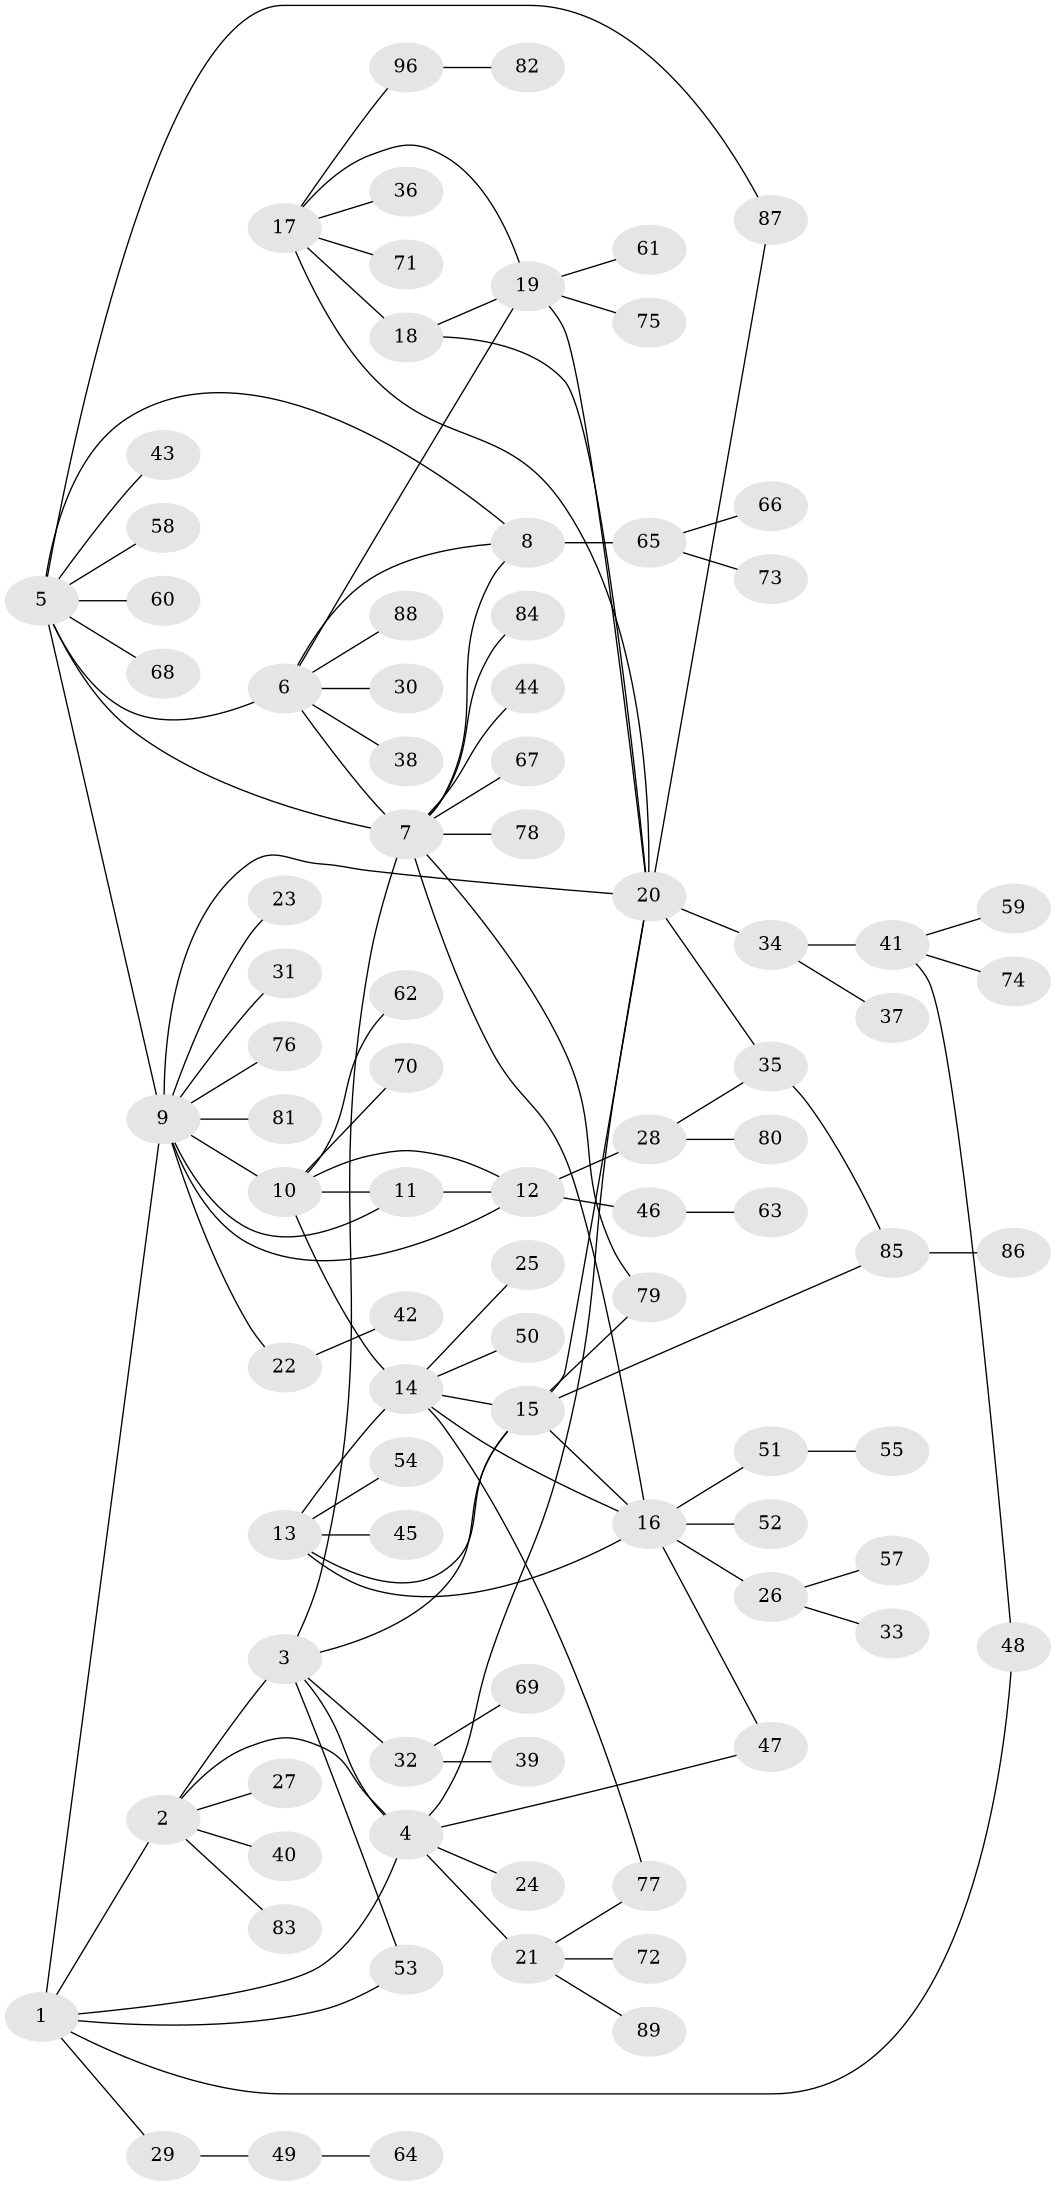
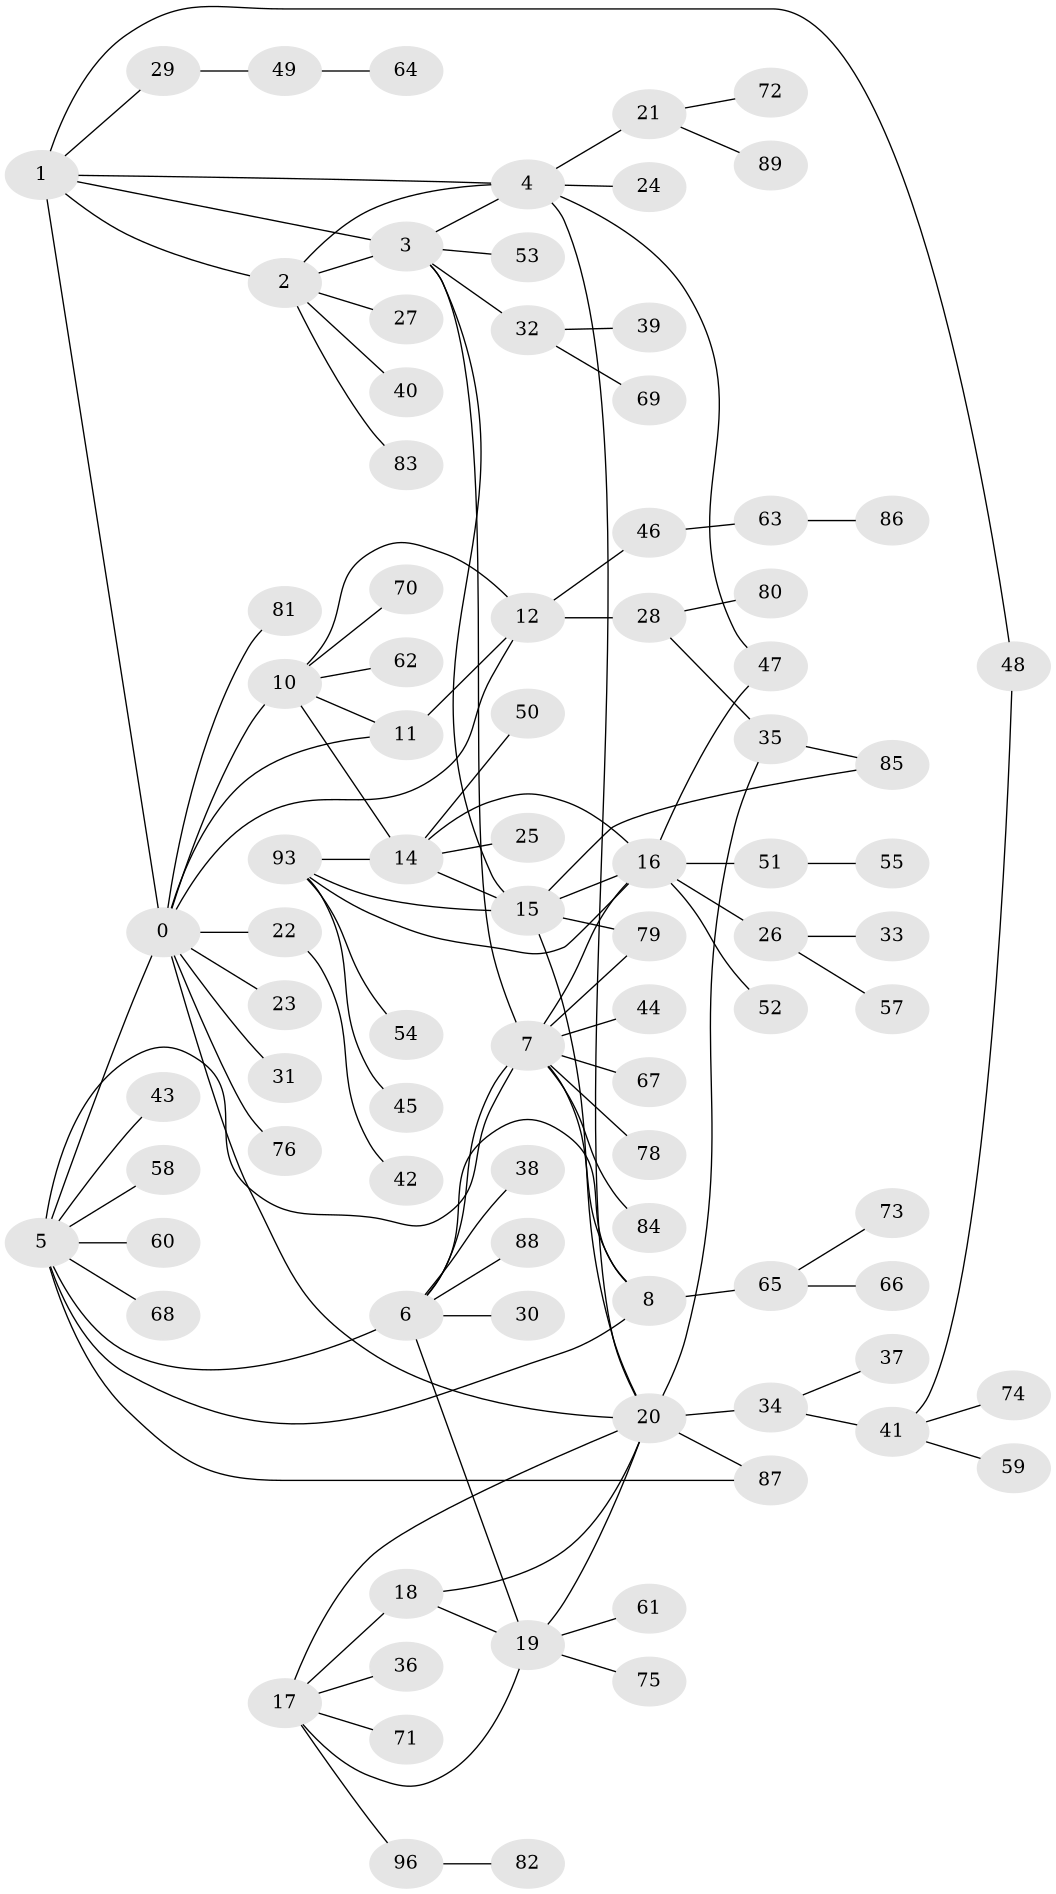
  graph {
    rankdir=LR
    node [color=gray90 style=filled]
    1
    2
    3
    4
-   9
+   9 [label=0]
    29
    48
    27
    40
    83
    7
    15
    32
    53
    20
    21
    24
    47
    10
    11
    12
    22
    23
    31
    76
    81
    49
    8
    16
    44
    67
    78
    79
    84
    85
    39
    69
    87
    34
    35
-   77
    72
    89
    5
    6
    43
    58
    60
    68
    19
    30
    38
    88
    65
    61
    75
    26
    51
    52
    66
    73
    14
    62
    70
    28
    46
    42
    25
    50
    80
    63
-   13
+   13 [label=93]
    45
    54
    86
    33
    57
    55
    17
    18
    36
    n82 [label=96]
    71
    82
    37
    41
    64
    59
    74
    1 -- 2
-   1 -- 53
+   1 -- 3
    1 -- 4
    1 -- 9
    1 -- 29
    1 -- 48
    2 -- 3
    2 -- 4
    2 -- 27
    2 -- 40
    2 -- 83
    3 -- 4
    3 -- 7
    3 -- 15
    3 -- 32
    3 -- 53
    4 -- 20
    4 -- 21
    4 -- 24
    4 -- 47
    9 -- 20
    9 -- 10
    9 -- 11
    9 -- 12
    9 -- 22
    9 -- 23
    9 -- 31
    9 -- 76
    9 -- 81
    29 -- 49
    7 -- 8
    7 -- 16
    7 -- 44
    7 -- 67
    7 -- 78
    7 -- 79
    7 -- 84
    15 -- 20
    15 -- 16
    15 -- 79
    15 -- 85
    32 -- 39
    32 -- 69
    20 -- 87
    20 -- 34
    20 -- 35
-   21 -- 77
    21 -- 72
    21 -- 89
    10 -- 11
    10 -- 12
    10 -- 14
    10 -- 62
    10 -- 70
    11 -- 12
    12 -- 28
    12 -- 46
    22 -- 42
    49 -- 64
    8 -- 65
    16 -- 47
    16 -- 26
    16 -- 51
    16 -- 52
-   85 -- 86
+   63 -- 86
    34 -- 37
    34 -- 41
    35 -- 85
    5 -- 9
    5 -- 7
    5 -- 8
    5 -- 87
    5 -- 6
    5 -- 43
    5 -- 58
    5 -- 60
    5 -- 68
    6 -- 7
    6 -- 8
    6 -- 19
    6 -- 30
    6 -- 38
    6 -- 88
    19 -- 20
    19 -- 61
    19 -- 75
    65 -- 66
    65 -- 73
    26 -- 33
    26 -- 57
    51 -- 55
    14 -- 15
    14 -- 16
-   14 -- 77
    14 -- 25
    14 -- 50
    28 -- 35
    28 -- 80
    46 -- 63
    13 -- 15
    13 -- 16
    13 -- 14
    13 -- 45
    13 -- 54
    17 -- 20
    17 -- 19
    17 -- 18
    17 -- 36
    17 -- n82
    17 -- 71
    18 -- 20
    18 -- 19
    n82 -- 82
    41 -- 48
    41 -- 59
    41 -- 74
  }
